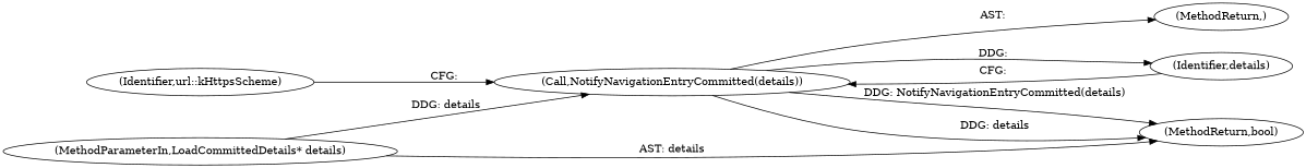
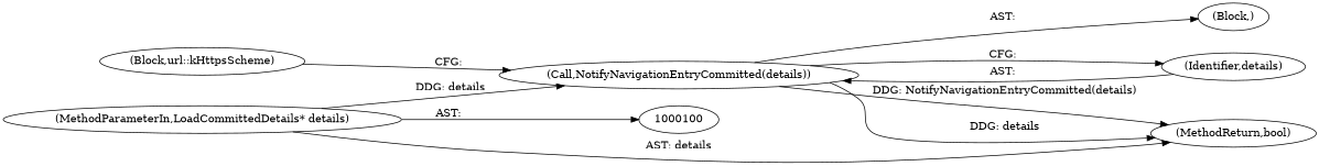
  digraph {
    rankdir=LR
    n1 [label="(Call,NotifyNavigationEntryCommitted(details))"]
    n2 [label="(Identifier,details)"]
    n3 [label="(MethodReturn,bool)"]
-   n4 [label="(MethodReturn,)"]
+   n4 [label="(Block,)"]
    n5 [label="(MethodParameterIn,LoadCommittedDetails* details)"]
-   n7 [label="(Identifier,url::kHttpsScheme)"]
-   n1 -> n2 [label="DDG: "]
+   1000100
+   n7 [label="(Block,url::kHttpsScheme)"]
+   n1 -> n2 [label="CFG: "]
    n1 -> n3 [label="DDG: details"]
    n1 -> n3 [label="DDG: NotifyNavigationEntryCommitted(details)"]
    n1 -> n4 [label="AST: "]
-   n2 -> n1 [label="CFG: "]
+   n2 -> n1 [label="AST: "]
    n5 -> n1 [label="DDG: details"]
    n5 -> n3 [label="AST: details"]
+   n5 -> 1000100 [label="AST: "]
    n7 -> n1 [label="CFG: "]
  }
